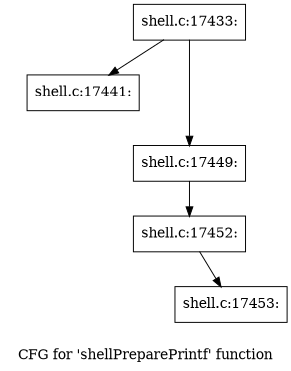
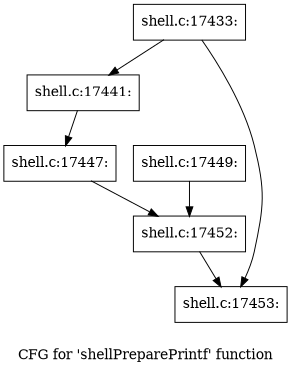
  digraph {
    label="CFG for 'shellPreparePrintf' function"
    node [shape=record]
    n1 [label="{shell.c:17433:}"]
    n2 [label="{shell.c:17441:}"]
    n3 [label="{shell.c:17453:}"]
+   n4 [label="{shell.c:17447:}"]
    n5 [label="{shell.c:17452:}"]
    n6 [label="{shell.c:17449:}"]
    n1 -> n2
-   n1 -> n6
+   n1 -> n3
+   n2 -> n4
+   n4 -> n5
    n5 -> n3
    n6 -> n5
  }
